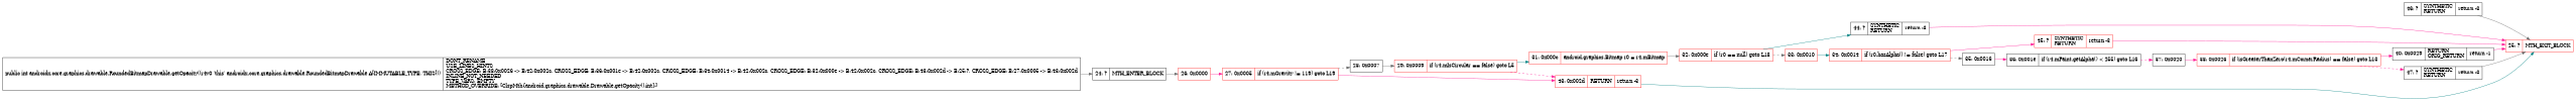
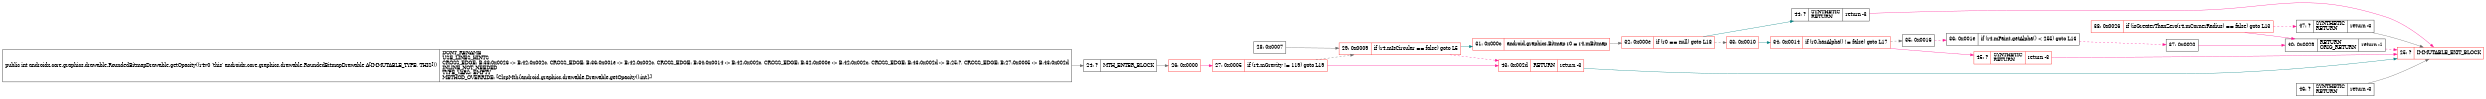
  digraph {
    rankdir=LR
    node [color=red shape=record]
    edge [color=deeppink]
    n1 [color=black label="{24\:\ ?|MTH_ENTER_BLOCK\l}"]
    n2 [label="{26\:\ 0x0000}"]
    n3 [label="{27\:\ 0x0005|if (r4.mGravity != 119) goto L19\l}"]
    n4 [color=black label="{28\:\ 0x0007}"]
    n5 [label="{43\:\ 0x002d|RETURN\l|return \-3\l}"]
    n6 [label="{29\:\ 0x0009|if (r4.mIsCircular == false) goto L5\l}"]
-   n7 [label="{25\:\ ?|MTH_EXIT_BLOCK\l}"]
+   n7 [label="{25\:\ ?|IMMUTABLE_EXIT_BLOCK\l}"]
    n8 [label="{31\:\ 0x000c|android.graphics.Bitmap r0 = r4.mBitmap\l}"]
    n9 [label="{32\:\ 0x000e|if (r0 == null) goto L18\l}"]
    n10 [label="{33\:\ 0x0010}"]
    n11 [color=black label="{44\:\ ?|SYNTHETIC\lRETURN\l|return \-3\l}"]
    n12 [label="{34\:\ 0x0014|if (r0.hasAlpha() != false) goto L17\l}"]
    n13 [color=black label="{35\:\ 0x0016}"]
    n14 [label="{45\:\ ?|SYNTHETIC\lRETURN\l|return \-3\l}"]
    n15 [color=black label="{36\:\ 0x001e|if (r4.mPaint.getAlpha() \< 255) goto L16\l}"]
    n16 [color=black label="{37\:\ 0x0020}"]
    n17 [label="{38\:\ 0x0026|if (isGreaterThanZero(r4.mCornerRadius) == false) goto L13\l}"]
    n18 [color=black label="{46\:\ ?|SYNTHETIC\lRETURN\l|return \-3\l}"]
    n19 [color=black label="{40\:\ 0x0029|RETURN\lORIG_RETURN\l|return \-1\l}"]
    n20 [color=black label="{47\:\ ?|SYNTHETIC\lRETURN\l|return \-3\l}"]
    n21 [color=black label="{public int androidx.core.graphics.drawable.RoundedBitmapDrawable.getOpacity((r4v0 'this' androidx.core.graphics.drawable.RoundedBitmapDrawable A[IMMUTABLE_TYPE, THIS]))  | DONT_RENAME\lUSE_LINES_HINTS\lCROSS_EDGE: B:38:0x0026 \-\> B:42:0x002c, CROSS_EDGE: B:36:0x001e \-\> B:42:0x002c, CROSS_EDGE: B:34:0x0014 \-\> B:42:0x002c, CROSS_EDGE: B:32:0x000e \-\> B:42:0x002c, CROSS_EDGE: B:43:0x002d \-\> B:25:?, CROSS_EDGE: B:27:0x0005 \-\> B:43:0x002d\lINLINE_NOT_NEEDED\lTYPE_VARS: EMPTY\lMETHOD_OVERRIDE: [ClspMth\{android.graphics.drawable.Drawable.getOpacity():int\}]\l}"]
    n1 -> n2 [color=gray40]
    n2 -> n3
-   n3 -> n4 [color=gray40 style=dashed]
+   n3 -> n6 [color=gray40 style=dashed]
    n3 -> n5
    n4 -> n6 [color=gray40]
    n5 -> n7 [color=teal]
    n6 -> n5 [style=dashed]
    n6 -> n8 [color=teal]
    n8 -> n9 [color=gray40]
    n9 -> n10 [color=gray40 style=dashed]
    n9 -> n11 [color=teal]
    n10 -> n12 [color=teal]
    n11 -> n7
    n12 -> n13 [color=gray40 style=dashed]
    n12 -> n14
-   n13 -> n15
+   n13 -> n15 [style=dashed]
    n14 -> n7
    n15 -> n16 [style=dashed]
-   n16 -> n17
+   n16 -> n19
    n17 -> n19
    n17 -> n20 [style=dashed]
    n18 -> n7 [color=gray40]
-   n19 -> n7
+   n19 -> n7 [style=dashed]
    n20 -> n7 [color=gray40]
    n21 -> n1 [color=gray40]
  }
